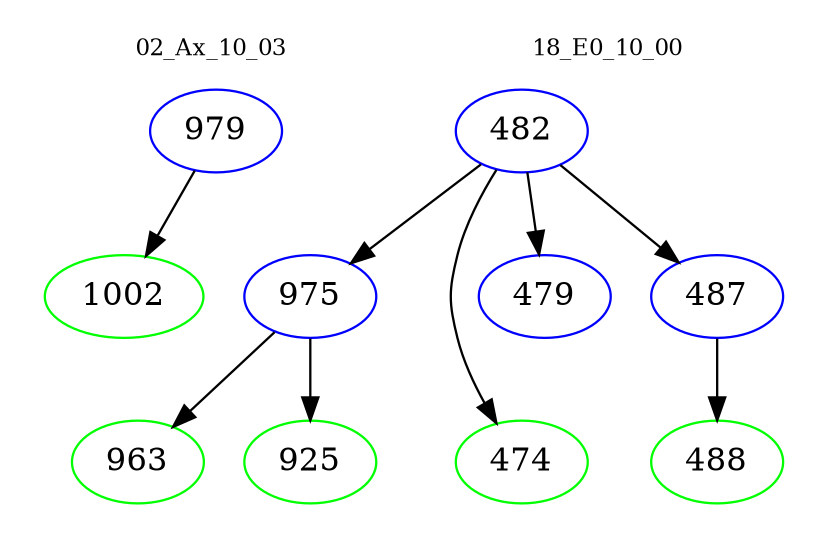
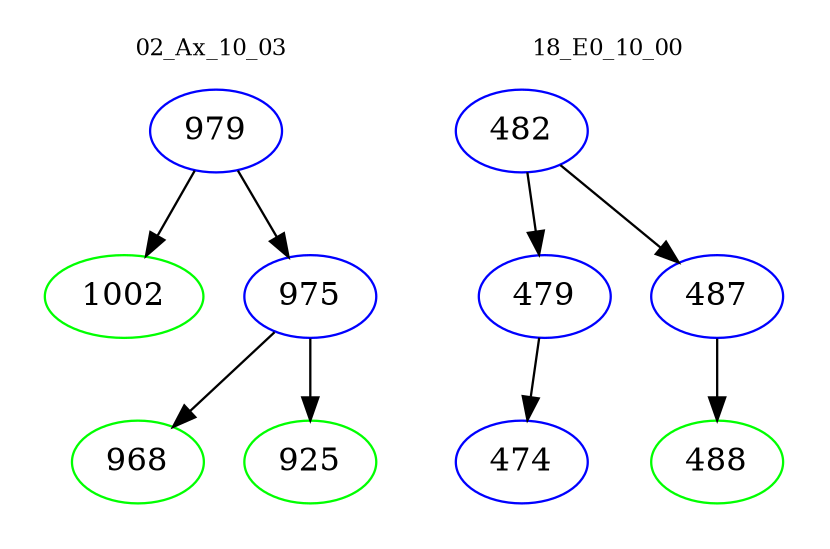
  digraph {
    node [color=blue]
    edge [color=black]
    n1 [label=979]
-   n2 [color=green label=963]
+   n2 [color=green label=968]
    n3 [color=green label=1002]
    n4 [label=975]
    n5 [color=green label=925]
    n6 [label=482]
-   n7 [color=green label=474]
+   n7 [label=474]
    n8 [label=487]
    n9 [label=479]
    n10 [color=green label=488]
    subgraph cluster_1 {
      color=white
      fontsize=10
      label="02_Ax_10_03"
      n1
      n2
      n3
      n4
      n5
    }
    subgraph cluster_2 {
      color=white
      fontsize=10
      label="18_E0_10_00"
      n6
      n7
      n8
      n9
      n10
    }
    n1 -> n3
-   n6 -> n4
+   n1 -> n4
    n4 -> n2
    n4 -> n5
-   n6 -> n7
+   n9 -> n7
    n6 -> n8
    n6 -> n9
    n8 -> n10
  }
